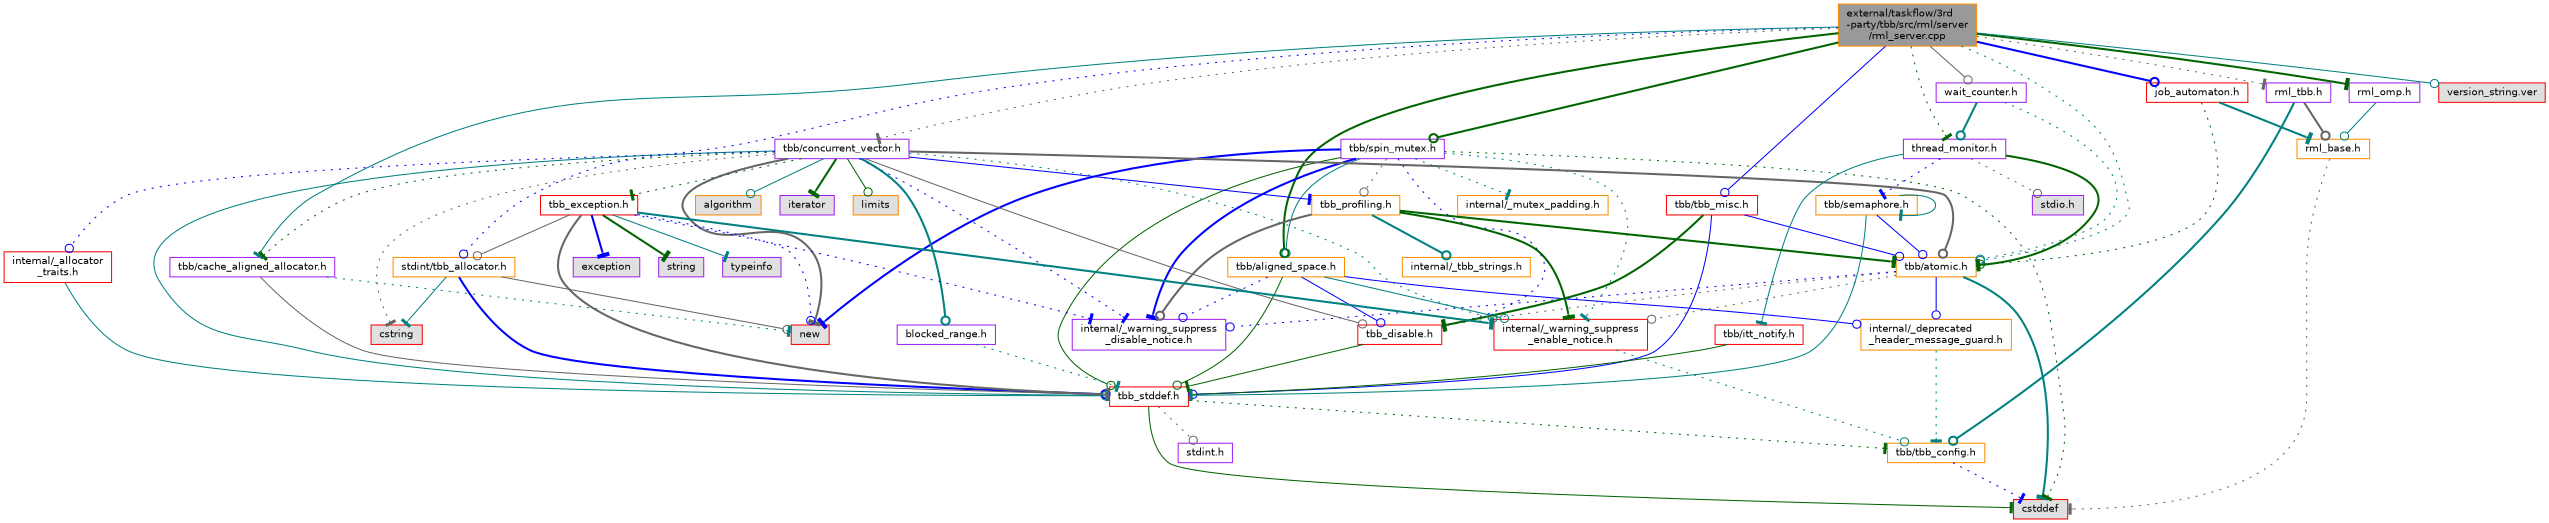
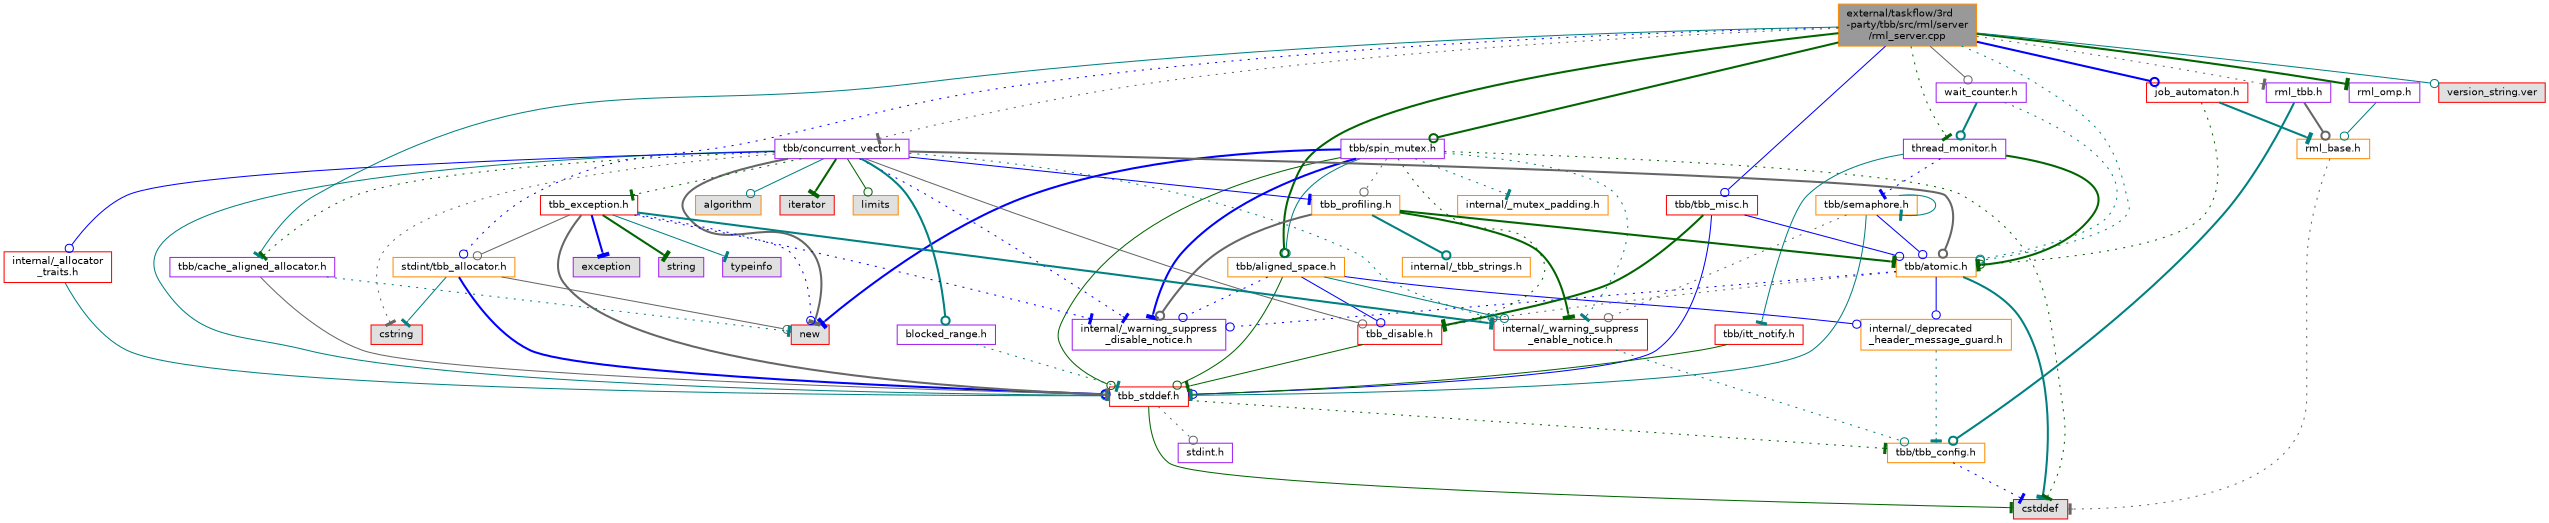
  digraph {
    node [color=purple fillcolor=white fontname=Helvetica fontsize=10 shape=box style=filled]
    edge [arrowhead=tee color=teal fontname=Helvetica fontsize=10 labelfontname=Helvetica labelfontsize=10 style=dotted]
    n1 [color=darkorange fillcolor=grey60 fontcolor=black height=0.2 label="external/taskflow/3rd\l-party/tbb/src/rml/server\l/rml_server.cpp" width=0.4]
    n2 [height=0.2 label="rml_tbb.h" width=0.4]
    n3 [height=0.2 label="rml_omp.h" width=0.4]
    n4 [color=darkorange height=0.2 label="stdint/tbb_allocator.h" width=0.4]
    n5 [height=0.2 label="tbb/cache_aligned_allocator.h" width=0.4]
    n6 [color=darkorange height=0.2 label="tbb/aligned_space.h" width=0.4]
    n7 [color=darkorange height=0.2 label="tbb/atomic.h" width=0.4]
    n8 [height=0.2 label="tbb/spin_mutex.h" width=0.4]
    n9 [color=red height=0.2 label="tbb/tbb_misc.h" width=0.4]
    n10 [height=0.2 label="tbb/concurrent_vector.h" width=0.4]
    n11 [color=red height=0.2 label="job_automaton.h" width=0.4]
    n12 [height=0.2 label="wait_counter.h" width=0.4]
    n13 [height=0.2 label="thread_monitor.h" width=0.4]
    n14 [color=red fillcolor="#E0E0E0" height=0.2 label="version_string.ver" width=0.4]
    n15 [color=darkorange height=0.2 label="tbb/tbb_config.h" width=0.4]
    n16 [color=darkorange height=0.2 label="rml_base.h" width=0.4]
    n17 [color=red height=0.2 label="tbb_stddef.h" width=0.4]
    n18 [color=red fillcolor="#E0E0E0" height=0.2 label=new width=0.4]
    n19 [color=red fillcolor="#E0E0E0" height=0.2 label=cstring width=0.4]
    n20 [color=darkorange height=0.2 label="internal/_deprecated\l_header_message_guard.h" width=0.4]
    n21 [color=red height=0.2 label="internal/_warning_suppress\l_enable_notice.h" width=0.4]
    n22 [color=red height=0.2 label="tbb_disable.h" width=0.4]
    n23 [height=0.2 label="internal/_warning_suppress\l_disable_notice.h" width=0.4]
    n24 [color=red fillcolor="#E0E0E0" height=0.2 label=cstddef width=0.4]
    n25 [color=darkorange height=0.2 label="tbb_profiling.h" width=0.4]
    n26 [color=darkorange height=0.2 label="internal/_mutex_padding.h" width=0.4]
    n27 [color=red height=0.2 label="tbb_exception.h" width=0.4]
    n28 [height=0.2 label="blocked_range.h" width=0.4]
    n29 [color=darkorange fillcolor="#E0E0E0" height=0.2 label=algorithm width=0.4]
-   n30 [fillcolor="#E0E0E0" height=0.2 label=iterator width=0.4]
+   n30 [color=red fillcolor="#E0E0E0" height=0.2 label=iterator width=0.4]
    n31 [color=red height=0.2 label="internal/_allocator\l_traits.h" width=0.4]
    n32 [color=darkorange fillcolor="#E0E0E0" height=0.2 label=limits width=0.4]
-   n33 [fillcolor="#E0E0E0" height=0.2 label="stdio.h" width=0.4]
    n34 [color=red height=0.2 label="tbb/itt_notify.h" width=0.4]
    n35 [color=darkorange height=0.2 label="tbb/semaphore.h" width=0.4]
    n36 [height=0.2 label="stdint.h" width=0.4]
    n37 [color=darkorange height=0.2 label="internal/_tbb_strings.h" width=0.4]
    n38 [fillcolor="#E0E0E0" height=0.2 label=exception width=0.4]
    n39 [fillcolor="#E0E0E0" height=0.2 label=string width=0.4]
    n40 [fillcolor="#E0E0E0" height=0.2 label=typeinfo width=0.4]
    n1 -> n2 [color=gray40]
    n1 -> n3 [color=darkgreen style=bold]
    n1 -> n4 [arrowhead=odot color=blue]
    n1 -> n5 [style=solid]
    n1 -> n6 [arrowhead=odot color=darkgreen style=bold]
    n1 -> n7 [arrowhead=odot]
    n1 -> n8 [arrowhead=odot color=darkgreen style=bold]
    n1 -> n9 [arrowhead=odot color=blue style=solid]
    n1 -> n10 [color=gray40]
    n1 -> n11 [arrowhead=odot color=blue style=bold]
    n1 -> n12 [arrowhead=odot color=gray40 style=solid]
    n1 -> n13 [color=darkgreen]
    n1 -> n14 [arrowhead=odot style=solid]
    n2 -> n15 [arrowhead=odot style=bold]
    n2 -> n16 [arrowhead=odot color=gray40 style=bold]
    n3 -> n16 [arrowhead=odot style=solid]
    n4 -> n17 [arrowhead=odot color=blue style=bold]
    n4 -> n18 [arrowhead=odot color=gray40 style=solid]
    n4 -> n19 [style=solid]
    n5 -> n17 [color=gray40 style=solid]
    n5 -> n18
    n6 -> n17 [arrowhead=odot color=darkgreen style=solid]
    n6 -> n20 [arrowhead=odot color=blue style=solid]
    n6 -> n21 [arrowhead=odot style=solid]
    n6 -> n22 [arrowhead=odot color=blue style=solid]
    n6 -> n23 [arrowhead=odot color=blue]
    n7 -> n20 [arrowhead=odot color=blue style=solid]
-   n7 -> n21 [arrowhead=odot color=gray40]
+   n35 -> n21 [arrowhead=odot color=gray40]
    n7 -> n22 [color=gray40]
    n7 -> n23 [arrowhead=odot color=blue]
    n7 -> n24 [style=bold]
    n8 -> n6 [arrowhead=odot style=solid]
    n8 -> n17 [arrowhead=odot color=darkgreen style=solid]
    n8 -> n18 [color=blue style=bold]
    n8 -> n21
-   n8 -> n22 [color=blue]
+   n8 -> n22 [color=darkgreen]
    n8 -> n23 [color=blue style=bold]
    n8 -> n24 [color=darkgreen]
    n8 -> n25 [arrowhead=odot color=gray40]
    n8 -> n26
    n9 -> n7 [arrowhead=odot color=blue style=solid]
    n9 -> n17 [arrowhead=odot color=blue style=solid]
    n9 -> n22 [color=darkgreen style=bold]
    n10 -> n5 [color=darkgreen]
    n10 -> n7 [arrowhead=odot color=gray40 style=bold]
    n10 -> n17 [style=solid]
    n10 -> n18 [color=gray40 style=bold]
    n10 -> n19 [color=gray40]
    n10 -> n21 [arrowhead=odot]
    n10 -> n22 [arrowhead=odot color=gray40 style=solid]
    n10 -> n23 [color=blue]
    n10 -> n25 [color=blue style=solid]
    n10 -> n27 [color=darkgreen]
    n10 -> n28 [arrowhead=odot style=bold]
    n10 -> n29 [arrowhead=odot style=solid]
    n10 -> n30 [color=darkgreen style=bold]
-   n10 -> n31 [arrowhead=odot color=blue]
+   n10 -> n31 [arrowhead=odot color=blue style=solid]
    n10 -> n32 [arrowhead=odot color=darkgreen style=solid]
    n11 -> n7 [arrowhead=odot color=darkgreen]
    n11 -> n16 [style=bold]
    n12 -> n7 [arrowhead=odot]
    n12 -> n13 [arrowhead=odot style=bold]
    n13 -> n7 [color=darkgreen style=bold]
-   n13 -> n33 [arrowhead=odot color=gray40]
    n13 -> n34 [style=solid]
    n13 -> n35 [color=blue]
    n15 -> n24 [color=blue]
    n16 -> n24 [color=gray40]
    n17 -> n15 [color=darkgreen]
    n17 -> n24 [color=darkgreen style=solid]
    n17 -> n36 [arrowhead=odot color=gray40]
    n20 -> n15
    n21 -> n15 [arrowhead=odot]
    n22 -> n17 [color=darkgreen style=solid]
    n25 -> n7 [color=darkgreen style=bold]
    n25 -> n21 [color=darkgreen style=bold]
    n25 -> n23 [arrowhead=odot color=gray40 style=bold]
    n25 -> n37 [arrowhead=odot style=bold]
    n27 -> n4 [arrowhead=odot color=gray40 style=solid]
    n27 -> n17 [color=gray40 style=bold]
    n27 -> n18 [arrowhead=odot color=blue]
    n27 -> n21 [style=bold]
    n27 -> n23 [color=blue]
    n27 -> n38 [color=blue style=bold]
    n27 -> n39 [color=darkgreen style=bold]
    n27 -> n40 [style=solid]
    n28 -> n17
    n31 -> n17 [arrowhead=odot style=solid]
    n34 -> n17 [color=darkgreen style=solid]
    n35 -> n7 [arrowhead=odot color=blue style=solid]
    n35 -> n17 [style=solid]
    n35 -> n35 [style=solid]
  }
